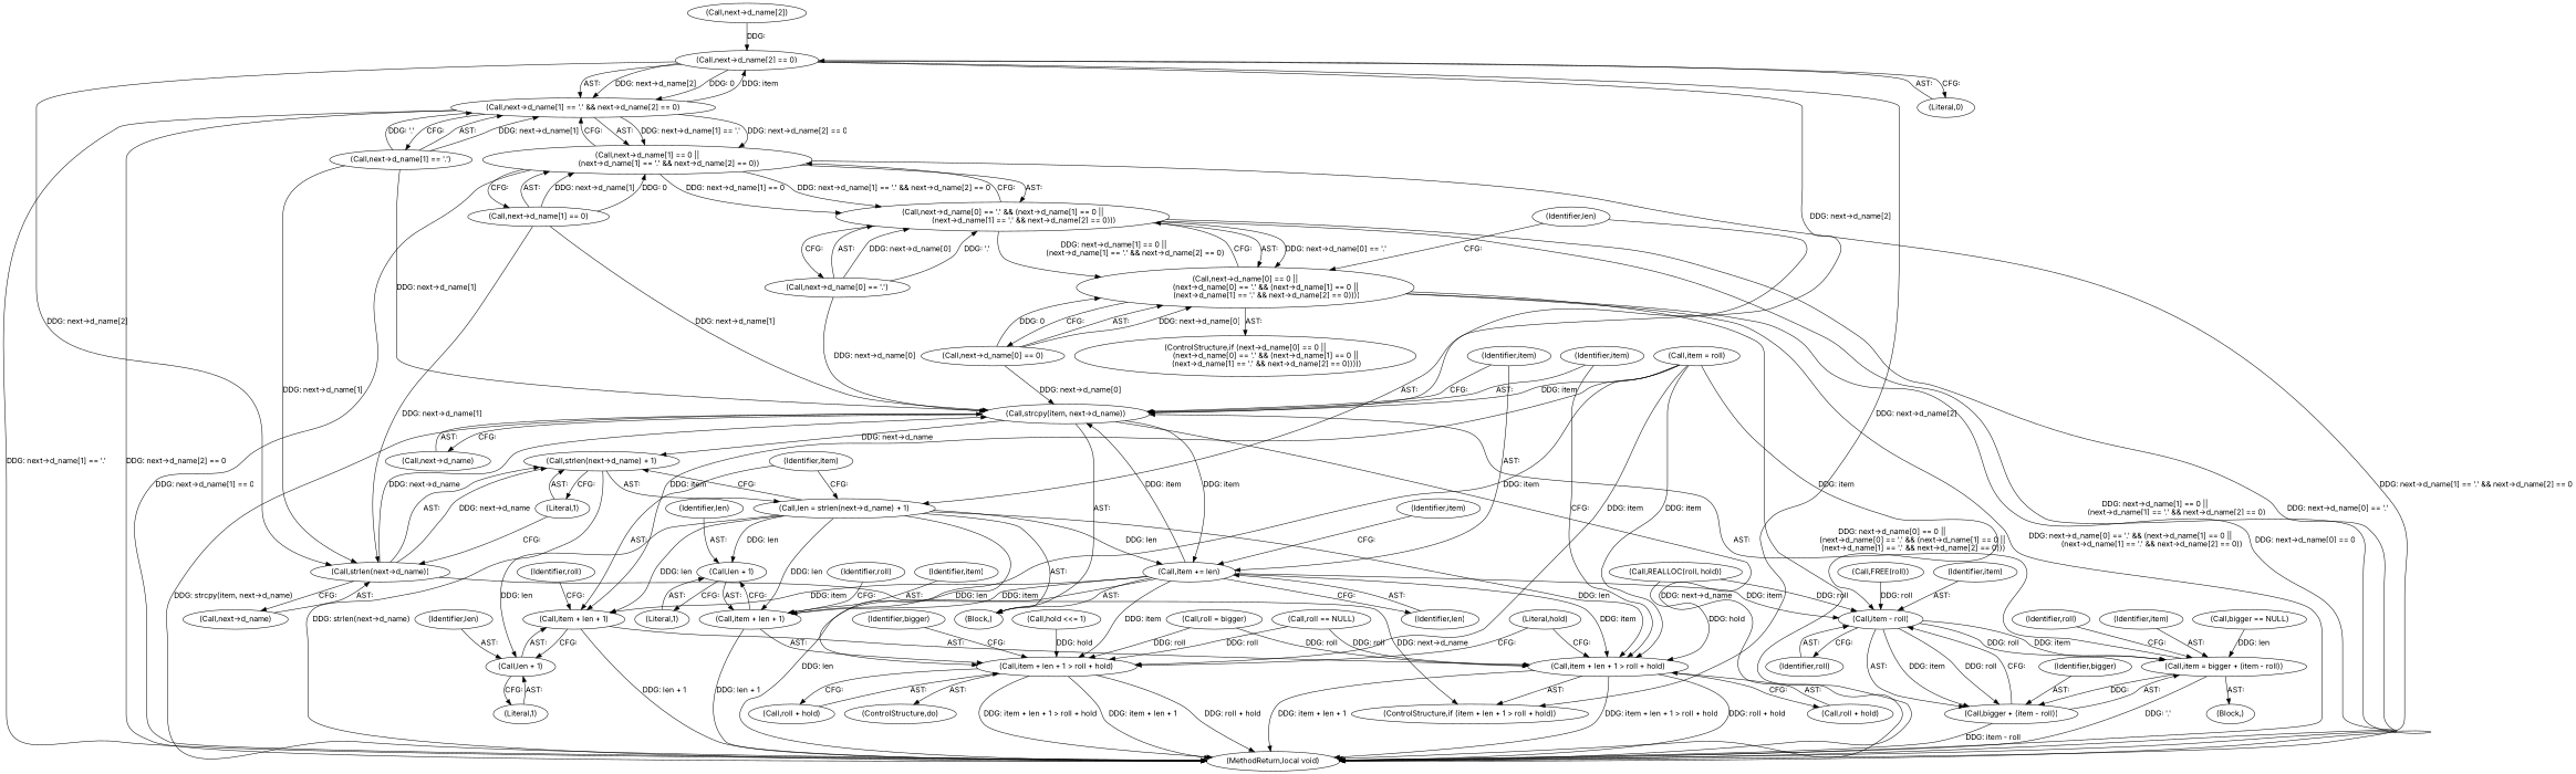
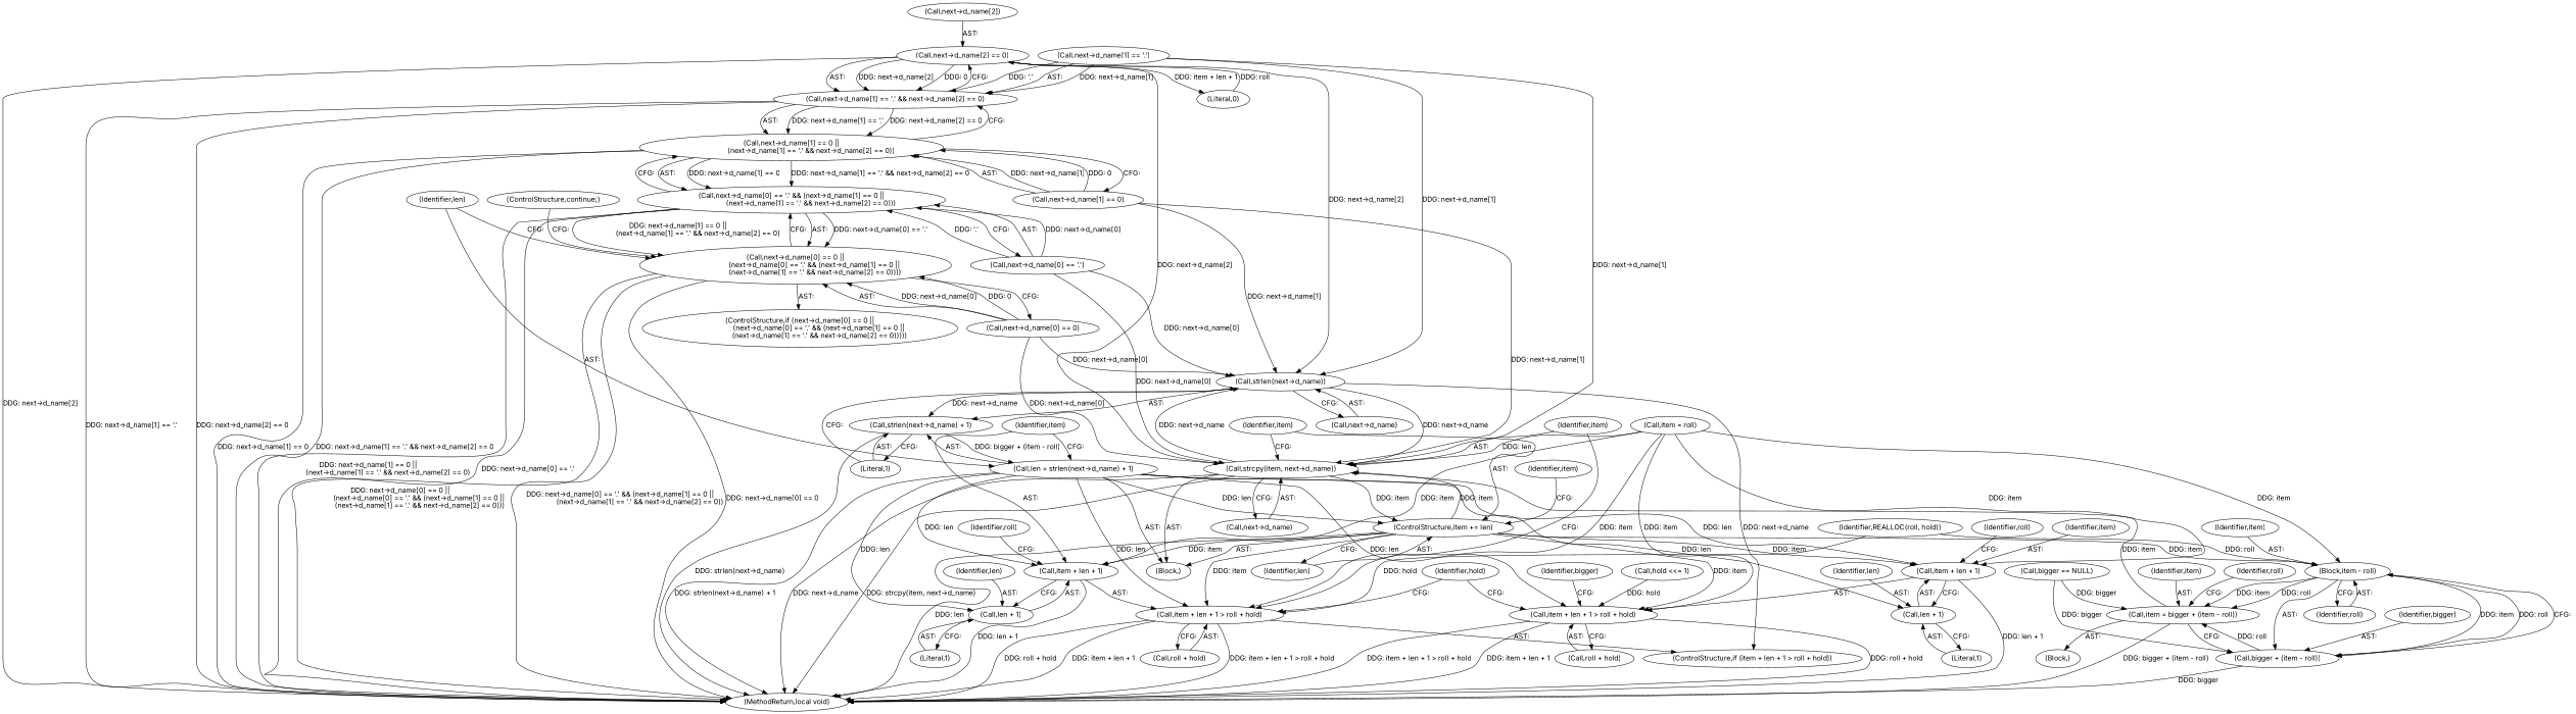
  digraph {
    fontname=Inter
    node [fontname=Inter]
    edge [fontname=Inter]
    n1 [label="(Call,next->d_name[2] == 0)"]
    n2 [label="(Call,next->d_name[1] == '.' && next->d_name[2] == 0)"]
    n3 [label="(Call,strlen(next->d_name))"]
    n4 [label="(Call,strcpy(item, next->d_name))"]
    n5 [label="(Literal,0)"]
    n6 [label="(MethodReturn,local void)"]
    n7 [label="(Call,next->d_name[1] == 0 ||\n                     (next->d_name[1] == '.' && next->d_name[2] == 0))"]
    n8 [label="(Call,next->d_name[1] == '.')"]
    n9 [label="(Call,strlen(next->d_name) + 1)"]
    n10 [label="(Call,next->d_name)"]
    n11 [label="(ControlStructure,if (item + len + 1 > roll + hold))"]
-   n12 [label="(Call,item += len)"]
+   n12 [label="(ControlStructure,item += len)"]
    n13 [label="(Block,)"]
    n14 [label="(Call,next->d_name)"]
    n15 [label="(Call,next->d_name[0] == '.' && (next->d_name[1] == 0 ||\n                     (next->d_name[1] == '.' && next->d_name[2] == 0)))"]
    n16 [label="(Call,next->d_name[1] == 0)"]
    n17 [label="(Call,next->d_name[0] == 0 ||\n                    (next->d_name[0] == '.' && (next->d_name[1] == 0 ||\n                     (next->d_name[1] == '.' && next->d_name[2] == 0))))"]
    n18 [label="(Call,next->d_name[0] == '.')"]
    n19 [label="(ControlStructure,if (next->d_name[0] == 0 ||\n                    (next->d_name[0] == '.' && (next->d_name[1] == 0 ||\n                     (next->d_name[1] == '.' && next->d_name[2] == 0)))))"]
    n20 [label="(Call,next->d_name[0] == 0)"]
    n21 [label="(Call,len = strlen(next->d_name) + 1)"]
    n22 [label="(Call,item + len + 1 > roll + hold)"]
    n23 [label="(Call,item + len + 1)"]
    n24 [label="(Call,len + 1)"]
    n25 [label="(Call,item + len + 1 > roll + hold)"]
    n26 [label="(Call,item + len + 1)"]
    n27 [label="(Call,len + 1)"]
    n28 [label="(Literal,1)"]
    n29 [label="(Call,roll + hold)"]
    n30 [label="(Literal,1)"]
    n31 [label="(Call,roll + hold)"]
-   n32 [label="(ControlStructure,do)"]
    n33 [label="(Literal,1)"]
-   n34 [label="(Call,item - roll)"]
+   n34 [label="(Block,item - roll)"]
    n35 [label="(Identifier,len)"]
    n36 [label="(Call,item = bigger + (item - roll))"]
    n37 [label="(Call,bigger + (item - roll))"]
    n38 [label="(Identifier,roll)"]
    n39 [label="(Block,)"]
-   n40 [label="(Call,roll = bigger)"]
    n41 [label="(Identifier,item)"]
    n42 [label="(Identifier,bigger)"]
    n43 [label="(Identifier,roll)"]
-   n44 [label="(Call,roll == NULL)"]
-   n45 [label="(Call,FREE(roll))"]
+   n46 [label="(ControlStructure,continue;)"]
    n47 [label="(Identifier,item)"]
    n48 [label="(Identifier,len)"]
    n49 [label="(Identifier,item)"]
    n50 [label="(Call,bigger == NULL)"]
    n51 [label="(Identifier,len)"]
    n52 [label="(Identifier,len)"]
    n53 [label="(Identifier,roll)"]
    n54 [label="(Identifier,bigger)"]
    n55 [label="(Call,hold <<= 1)"]
    n56 [label="(Call,next->d_name[2])"]
    n57 [label="(Call,item = roll)"]
    n58 [label="(Identifier,item)"]
    n59 [label="(Identifier,roll)"]
    n60 [label="(Identifier,item)"]
    n61 [label="(Identifier,item)"]
-   n62 [label="(Call,REALLOC(roll, hold))"]
+   n62 [label="(Identifier,REALLOC(roll, hold))"]
    n63 [label="(Identifier,item)"]
-   n64 [label="(Literal,hold)"]
+   n64 [label="(Identifier,hold)"]
    n1 -> n2 [label="AST: "]
    n1 -> n2 [label="DDG: next->d_name[2]"]
    n1 -> n2 [label="DDG: 0"]
    n1 -> n3 [label="DDG: next->d_name[2]"]
    n1 -> n4 [label="DDG: next->d_name[2]"]
-   n1 -> n5 [label="CFG: "]
-   n1 -> n11 [label="DDG: next->d_name[2]"]
-   n2 -> n1 [label="DDG: item"]
+   n1 -> n5 [label="DDG: item + len + 1"]
+   n1 -> n6 [label="DDG: next->d_name[2]"]
+   n2 -> n1 [label="CFG: "]
    n2 -> n6 [label="DDG: next->d_name[1] == '.'"]
    n2 -> n6 [label="DDG: next->d_name[2] == 0"]
    n2 -> n7 [label="AST: "]
    n2 -> n7 [label="DDG: next->d_name[1] == '.'"]
    n2 -> n7 [label="DDG: next->d_name[2] == 0"]
-   n2 -> n8 [label="CFG: "]
    n3 -> n4 [label="DDG: next->d_name"]
    n3 -> n9 [label="AST: "]
    n3 -> n9 [label="DDG: next->d_name"]
    n3 -> n10 [label="CFG: "]
    n3 -> n11 [label="DDG: next->d_name"]
-   n4 -> n9 [label="DDG: next->d_name"]
+   n4 -> n3 [label="DDG: next->d_name"]
    n4 -> n6 [label="DDG: next->d_name"]
    n4 -> n6 [label="DDG: strcpy(item, next->d_name)"]
    n4 -> n12 [label="DDG: item"]
    n4 -> n13 [label="AST: "]
    n4 -> n14 [label="CFG: "]
-   n5 -> n1 [label="AST: "]
+   n5 -> n1 [label="DDG: roll"]
    n7 -> n2 [label="CFG: "]
    n7 -> n6 [label="DDG: next->d_name[1] == 0"]
    n7 -> n6 [label="DDG: next->d_name[1] == '.' && next->d_name[2] == 0"]
    n7 -> n15 [label="AST: "]
    n7 -> n15 [label="DDG: next->d_name[1] == 0"]
    n7 -> n15 [label="DDG: next->d_name[1] == '.' && next->d_name[2] == 0"]
    n7 -> n16 [label="CFG: "]
    n8 -> n2 [label="AST: "]
    n8 -> n2 [label="DDG: next->d_name[1]"]
    n8 -> n2 [label="DDG: '.'"]
    n8 -> n3 [label="DDG: next->d_name[1]"]
    n8 -> n4 [label="DDG: next->d_name[1]"]
    n9 -> n6 [label="DDG: strlen(next->d_name)"]
-   n9 -> n21 [label="AST: "]
+   n9 -> n21 [label="DDG: bigger + (item - roll)"]
    n9 -> n28 [label="CFG: "]
    n10 -> n3 [label="AST: "]
    n12 -> n4 [label="DDG: item"]
    n12 -> n6 [label="DDG: len"]
    n12 -> n13 [label="AST: "]
    n12 -> n22 [label="DDG: item"]
    n12 -> n23 [label="DDG: item"]
    n12 -> n25 [label="DDG: item"]
    n12 -> n26 [label="DDG: item"]
    n12 -> n34 [label="DDG: item"]
    n12 -> n35 [label="CFG: "]
    n14 -> n4 [label="AST: "]
    n15 -> n6 [label="DDG: next->d_name[1] == 0 ||\n                     (next->d_name[1] == '.' && next->d_name[2] == 0)"]
    n15 -> n6 [label="DDG: next->d_name[0] == '.'"]
    n15 -> n7 [label="CFG: "]
    n15 -> n17 [label="AST: "]
    n15 -> n17 [label="DDG: next->d_name[0] == '.'"]
    n15 -> n17 [label="DDG: next->d_name[1] == 0 ||\n                     (next->d_name[1] == '.' && next->d_name[2] == 0)"]
    n15 -> n18 [label="CFG: "]
    n16 -> n3 [label="DDG: next->d_name[1]"]
    n16 -> n4 [label="DDG: next->d_name[1]"]
    n16 -> n7 [label="AST: "]
    n16 -> n7 [label="DDG: next->d_name[1]"]
    n16 -> n7 [label="DDG: 0"]
    n17 -> n6 [label="DDG: next->d_name[0] == 0 ||\n                    (next->d_name[0] == '.' && (next->d_name[1] == 0 ||\n                     (next->d_name[1] == '.' && next->d_name[2] == 0)))"]
    n17 -> n6 [label="DDG: next->d_name[0] == '.' && (next->d_name[1] == 0 ||\n                     (next->d_name[1] == '.' && next->d_name[2] == 0))"]
    n17 -> n6 [label="DDG: next->d_name[0] == 0"]
    n17 -> n15 [label="CFG: "]
    n17 -> n19 [label="AST: "]
    n17 -> n20 [label="CFG: "]
+   n18 -> n3 [label="DDG: next->d_name[0]"]
    n18 -> n4 [label="DDG: next->d_name[0]"]
    n18 -> n15 [label="AST: "]
    n18 -> n15 [label="DDG: next->d_name[0]"]
    n18 -> n15 [label="DDG: '.'"]
+   n20 -> n3 [label="DDG: next->d_name[0]"]
    n20 -> n4 [label="DDG: next->d_name[0]"]
    n20 -> n17 [label="AST: "]
    n20 -> n17 [label="DDG: next->d_name[0]"]
    n20 -> n17 [label="DDG: 0"]
-   n21 -> n9 [label="CFG: "]
+   n21 -> n6 [label="DDG: strlen(next->d_name) + 1"]
+   n21 -> n9 [label="AST: "]
    n21 -> n12 [label="DDG: len"]
    n21 -> n13 [label="AST: "]
    n21 -> n22 [label="DDG: len"]
    n21 -> n23 [label="DDG: len"]
    n21 -> n24 [label="DDG: len"]
    n21 -> n25 [label="DDG: len"]
    n21 -> n26 [label="DDG: len"]
    n21 -> n27 [label="DDG: len"]
    n22 -> n6 [label="DDG: roll + hold"]
    n22 -> n6 [label="DDG: item + len + 1"]
    n22 -> n6 [label="DDG: item + len + 1 > roll + hold"]
    n22 -> n11 [label="AST: "]
    n22 -> n29 [label="CFG: "]
    n23 -> n6 [label="DDG: len + 1"]
    n23 -> n22 [label="AST: "]
    n23 -> n24 [label="CFG: "]
    n24 -> n23 [label="AST: "]
    n24 -> n30 [label="CFG: "]
    n25 -> n6 [label="DDG: roll + hold"]
    n25 -> n6 [label="DDG: item + len + 1 > roll + hold"]
    n25 -> n6 [label="DDG: item + len + 1"]
    n25 -> n31 [label="CFG: "]
-   n25 -> n32 [label="AST: "]
    n26 -> n6 [label="DDG: len + 1"]
    n26 -> n25 [label="AST: "]
    n26 -> n27 [label="CFG: "]
    n27 -> n26 [label="AST: "]
    n27 -> n33 [label="CFG: "]
    n28 -> n3 [label="CFG: "]
    n28 -> n9 [label="AST: "]
    n29 -> n22 [label="AST: "]
    n30 -> n24 [label="AST: "]
    n31 -> n25 [label="AST: "]
    n33 -> n27 [label="AST: "]
    n34 -> n36 [label="DDG: item"]
    n34 -> n36 [label="DDG: roll"]
    n34 -> n37 [label="AST: "]
    n34 -> n37 [label="DDG: item"]
    n34 -> n37 [label="DDG: roll"]
    n34 -> n38 [label="CFG: "]
    n35 -> n12 [label="AST: "]
-   n36 -> n4 [label="AST: "]
-   n36 -> n6 [label="DDG: '.'"]
-   n36 -> n37 [label="DDG: "]
+   n36 -> n4 [label="DDG: item"]
+   n36 -> n6 [label="DDG: bigger + (item - roll)"]
+   n36 -> n37 [label="CFG: "]
    n36 -> n39 [label="AST: "]
-   n37 -> n6 [label="DDG: item - roll"]
+   n37 -> n6 [label="DDG: bigger"]
    n37 -> n34 [label="CFG: "]
-   n37 -> n36 [label="AST: "]
+   n37 -> n36 [label="DDG: roll"]
    n38 -> n34 [label="AST: "]
-   n40 -> n22 [label="DDG: roll"]
-   n40 -> n25 [label="DDG: roll"]
    n41 -> n4 [label="CFG: "]
    n41 -> n12 [label="AST: "]
    n42 -> n37 [label="AST: "]
    n43 -> n23 [label="CFG: "]
-   n44 -> n22 [label="DDG: roll"]
-   n44 -> n25 [label="DDG: roll"]
-   n45 -> n34 [label="DDG: roll"]
+   n46 -> n17 [label="CFG: "]
    n47 -> n36 [label="AST: "]
    n48 -> n24 [label="AST: "]
    n49 -> n34 [label="AST: "]
-   n50 -> n36 [label="DDG: len"]
+   n50 -> n36 [label="DDG: bigger"]
+   n50 -> n37 [label="DDG: bigger"]
    n51 -> n17 [label="CFG: "]
    n51 -> n21 [label="AST: "]
    n52 -> n27 [label="AST: "]
    n53 -> n36 [label="CFG: "]
    n54 -> n25 [label="CFG: "]
    n55 -> n25 [label="DDG: hold"]
-   n56 -> n1 [label="DDG: "]
-   n57 -> n4 [label="DDG: item"]
+   n56 -> n1 [label="AST: "]
+   n57 -> n4 [label="DDG: len"]
    n57 -> n22 [label="DDG: item"]
    n57 -> n23 [label="DDG: item"]
    n57 -> n25 [label="DDG: item"]
    n57 -> n26 [label="DDG: item"]
    n57 -> n34 [label="DDG: item"]
    n58 -> n12 [label="CFG: "]
    n59 -> n26 [label="CFG: "]
    n60 -> n26 [label="AST: "]
    n61 -> n21 [label="CFG: "]
    n61 -> n23 [label="AST: "]
    n62 -> n22 [label="DDG: hold"]
    n62 -> n34 [label="DDG: roll"]
    n63 -> n4 [label="AST: "]
    n63 -> n22 [label="CFG: "]
    n64 -> n22 [label="CFG: "]
    n64 -> n25 [label="CFG: "]
  }
